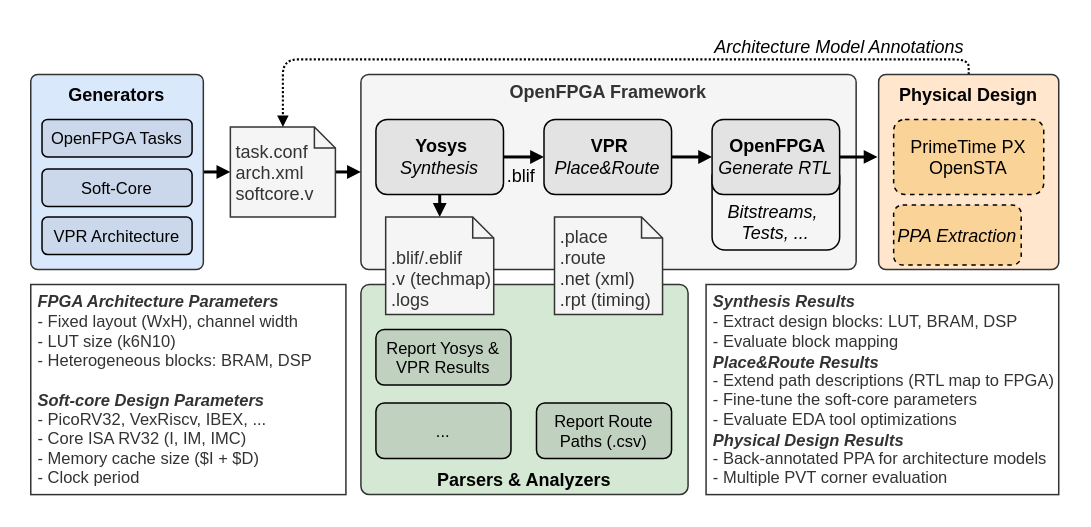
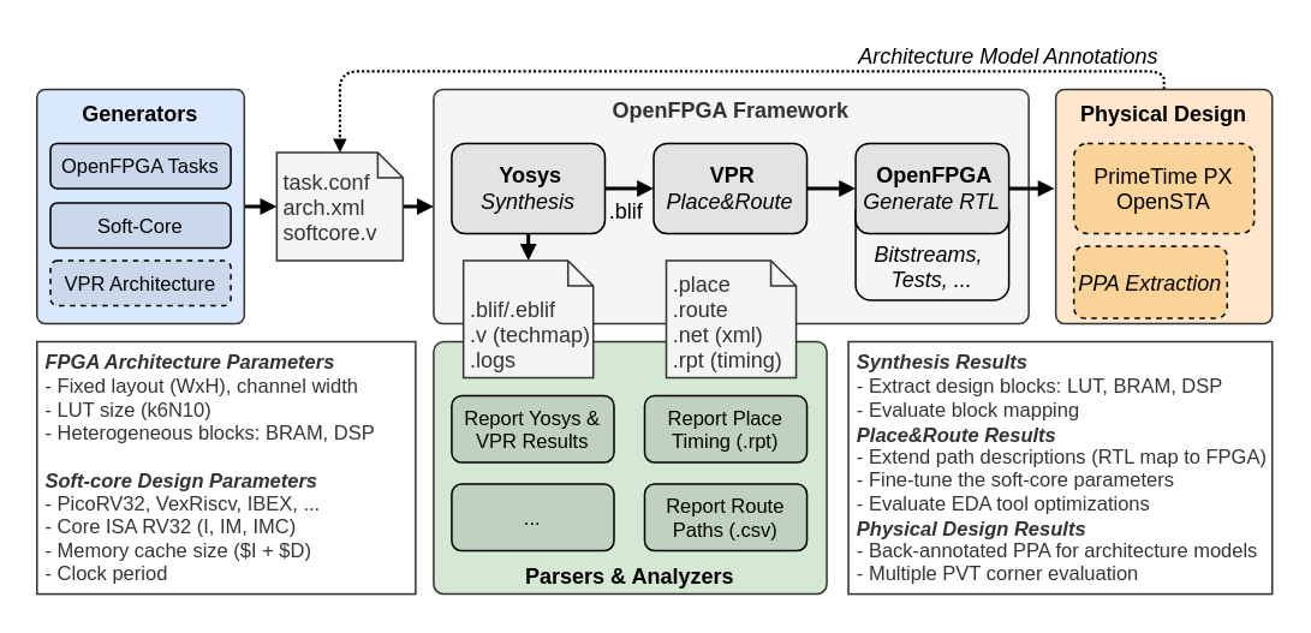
  <mxCell id="0" />
  <mxCell id="1" parent="0" />
  <mxCell id="2" value="Parsers &amp; Analyzers" style="rounded=1;fillColor=#d5e8d4;strokeColor=#333333;fontStyle=1;verticalAlign=bottom;arcSize=4;" parent="1" vertex="1"><mxGeometry x="240" y="189" width="218" height="140" as="geometry" /></mxCell>
  <mxCell id="3" value="OpenFPGA Framework" style="rounded=1;fillColor=#f5f5f5;fontColor=#333333;strokeColor=#333333;fontStyle=1;verticalAlign=top;spacingTop=-2;absoluteArcSize=0;imageHeight=24;arcSize=4;" parent="1" vertex="1"><mxGeometry x="240" y="49" width="330" height="130" as="geometry" /></mxCell>
  <mxCell id="4" value="" style="rounded=0;orthogonalLoop=1;jettySize=auto;entryX=0;entryY=0.5;entryDx=0;entryDy=0;endArrow=block;endFill=1;strokeWidth=2;endSize=4;startSize=4;" parent="1" source="6" target="9" edge="1"><mxGeometry relative="1" as="geometry" /></mxCell>
  <mxCell id="5" value="" style="rounded=0;orthogonalLoop=1;jettySize=auto;entryX=0.5;entryY=0;entryDx=0;entryDy=0;entryPerimeter=0;endArrow=block;endFill=1;strokeWidth=2;endSize=4;startSize=4;" parent="1" source="6" target="13" edge="1"><mxGeometry relative="1" as="geometry" /></mxCell>
  <mxCell id="6" value="&#10;Synthesis" style="rounded=1;fillColor=#E3E3E3;strokeColor=#000000;fontColor=#000000;fontStyle=2" parent="1" vertex="1"><mxGeometry x="250" y="79" width="85" height="50" as="geometry" /></mxCell>
  <mxCell id="7" value="" style="rounded=0;orthogonalLoop=1;jettySize=auto;entryX=0;entryY=0.5;entryDx=0;entryDy=0;endArrow=block;endFill=1;strokeWidth=2;endSize=4;startSize=4;" parent="1" source="9" target="33" edge="1"><mxGeometry relative="1" as="geometry" /></mxCell>
  <mxCell id="8" value="" style="rounded=0;orthogonalLoop=1;jettySize=auto;endArrow=block;endFill=1;strokeWidth=2;endSize=4;startSize=4;" parent="1" source="9" target="40" edge="1"><mxGeometry relative="1" as="geometry" /></mxCell>
  <mxCell id="9" value="&#10;Place&amp;Route" style="rounded=1;fillColor=#E3E3E3;strokeColor=#000000;fontColor=#000000;fontStyle=2" parent="1" vertex="1"><mxGeometry x="362" y="79" width="85" height="50" as="geometry" /></mxCell>
  <mxCell id="10" value="" style="rounded=0;orthogonalLoop=1;jettySize=auto;endArrow=block;endFill=1;strokeWidth=2;endSize=4;startSize=4;exitX=1;exitY=0.5;exitDx=0;exitDy=0;entryX=-0.006;entryY=0.423;entryDx=0;entryDy=0;entryPerimeter=0;" parent="1" source="33" target="28" edge="1"><mxGeometry relative="1" as="geometry"><mxPoint x="572" y="104.176" as="sourcePoint" /><mxPoint x="590" y="104" as="targetPoint" /></mxGeometry></mxCell>
  <mxCell id="11" value=".blif" style="text;strokeColor=none;fillColor=none;align=center;verticalAlign=middle;rounded=0;" parent="1" vertex="1"><mxGeometry x="327" y="106.5" width="40" height="20" as="geometry" /></mxCell>
  <mxCell id="12" value=".place&#10;.route&#10;.net (xml)&#10;.rpt (timing)" style="shape=note;size=14;align=left;verticalAlign=bottom;spacingTop=0;spacingLeft=2;fillColor=#f5f5f5;strokeColor=#333333;fontColor=#333333;" parent="1" vertex="1"><mxGeometry x="369" y="144" width="72" height="65" as="geometry" /></mxCell>
  <mxCell id="13" value=".blif/.eblif&#10;.v (techmap)&#10;.logs" style="shape=note;size=14;align=left;verticalAlign=bottom;spacingTop=0;spacingLeft=2;fillColor=#f5f5f5;strokeColor=#333333;fontColor=#333333;" parent="1" vertex="1"><mxGeometry x="256.5" y="144" width="72" height="65" as="geometry" /></mxCell>
  <mxCell id="14" value="" style="edgeStyle=none;rounded=0;orthogonalLoop=1;jettySize=auto;entryX=0;entryY=0.5;entryDx=0;entryDy=0;entryPerimeter=0;fontSize=11;fontColor=#000000;endArrow=block;endFill=1;strokeWidth=2;endSize=4;startSize=4;" parent="1" source="15" target="17" edge="1"><mxGeometry relative="1" as="geometry"><mxPoint x="160" y="114" as="targetPoint" /></mxGeometry></mxCell>
  <mxCell id="15" value="Generators" style="rounded=1;fillColor=#dae8fc;strokeColor=#333333;fontStyle=1;verticalAlign=top;arcSize=4;" parent="1" vertex="1"><mxGeometry x="20" y="49" width="115" height="130" as="geometry" /></mxCell>
  <mxCell id="16" value="" style="edgeStyle=none;rounded=0;orthogonalLoop=1;jettySize=auto;entryX=0;entryY=0.5;entryDx=0;entryDy=0;fontSize=11;fontColor=#000000;endArrow=block;endFill=1;strokeWidth=2;endSize=4;startSize=4;" parent="1" source="17" target="3" edge="1"><mxGeometry relative="1" as="geometry" /></mxCell>
  <mxCell id="17" value="task.conf&#10;arch.xml&#10;softcore.v" style="shape=note;size=14;align=left;verticalAlign=middle;spacingLeft=2;fillColor=#f5f5f5;strokeColor=#333333;fontColor=#333333;" parent="1" vertex="1"><mxGeometry x="153" y="84" width="70" height="60" as="geometry" /></mxCell>
  <mxCell id="18" value="OpenFPGA Tasks" style="rounded=1;fontSize=11;strokeColor=#000000;fillColor=#CBD8EB;" parent="1" vertex="1"><mxGeometry x="27.5" y="79" width="100" height="25" as="geometry" /></mxCell>
- <mxCell id="19" value="VPR Architecture" style="rounded=1;fontSize=11;strokeColor=#000000;dashed=0;fillColor=#CBD8EB;" parent="1" vertex="1"><mxGeometry x="27.5" y="144" width="100" height="25" as="geometry" /></mxCell>
+ <mxCell id="19" value="VPR Architecture" style="rounded=1;fontSize=11;strokeColor=#000000;dashed=1;fillColor=#CBD8EB;" parent="1" vertex="1"><mxGeometry x="27.5" y="144" width="100" height="25" as="geometry" /></mxCell>
  <mxCell id="20" value="Soft-Core" style="rounded=1;fontSize=11;strokeColor=#000000;fillColor=#CBD8EB;" parent="1" vertex="1"><mxGeometry x="27.5" y="112" width="100" height="25" as="geometry" /></mxCell>
  <mxCell id="21" value="&#10;- Fixed layout (WxH), channel width&#10;- LUT size (k6N10)&#10;- Heterogeneous blocks: BRAM, DSP&#10;&#10; &#10;- PicoRV32, VexRiscv, IBEX, ...&#10;- Core ISA RV32 (I, IM, IMC)&#10;- Memory cache size ($I + $D)&#10;- Clock period" style="rounded=0;fontSize=11;fontColor=#333333;strokeColor=#333333;align=left;verticalAlign=middle;spacingLeft=3;" parent="1" vertex="1"><mxGeometry x="20" y="189" width="210" height="140" as="geometry" /></mxCell>
  <mxCell id="22" value="Report Yosys &amp;&#10;VPR Results" style="rounded=1;fontSize=11;strokeColor=#000000;fillColor=#C0D1BF;" parent="1" vertex="1"><mxGeometry x="250" y="219" width="90" height="37" as="geometry" /></mxCell>
+ <mxCell id="23" value="Report Place&#10;Timing (.rpt)" style="rounded=1;fontSize=11;strokeColor=#000000;fillColor=#C0D1BF;" parent="1" vertex="1"><mxGeometry x="357" y="219" width="90" height="37" as="geometry" /></mxCell>
  <mxCell id="24" value="..." style="rounded=1;fontSize=11;strokeColor=#000000;fillColor=#C0D1BF;" parent="1" vertex="1"><mxGeometry x="250" y="268" width="90" height="37" as="geometry" /></mxCell>
  <mxCell id="25" value="&#10;- Extract design blocks: LUT, BRAM, DSP&#10;- Evaluate block mapping&#10;&#10;- Extend path descriptions (RTL map to FPGA)&#10;- Fine-tune the soft-core parameters &#10;- Evaluate EDA tool optimizations&#10;&#10;- Back-annotated PPA for architecture models  &#10;- Multiple PVT corner evaluation" style="rounded=0;fontSize=11;fontColor=#333333;strokeColor=#333333;align=left;verticalAlign=middle;spacingLeft=3;" parent="1" vertex="1"><mxGeometry x="470" y="189" width="235" height="140" as="geometry" /></mxCell>
  <mxCell id="26" value="Report Route&#10;Paths (.csv)" style="rounded=1;fontSize=11;strokeColor=#000000;fillColor=#C0D1BF;" parent="1" vertex="1"><mxGeometry x="357" y="268" width="90" height="37" as="geometry" /></mxCell>
  <mxCell id="27" value="" style="edgeStyle=orthogonalEdgeStyle;rounded=1;orthogonalLoop=1;jettySize=auto;entryX=0.5;entryY=0;entryDx=0;entryDy=0;entryPerimeter=0;exitX=0.5;exitY=0;exitDx=0;exitDy=0;endArrow=block;endFill=1;strokeWidth=1.4;endSize=4;startSize=4;arcSize=20;jumpStyle=none;dashed=1;dashPattern=1 1;" parent="1" source="28" target="17" edge="1"><mxGeometry relative="1" as="geometry"><Array as="points"><mxPoint x="645" y="39" /><mxPoint x="188" y="39" /></Array></mxGeometry></mxCell>
  <mxCell id="28" value="Physical Design" style="rounded=1;align=center;spacingLeft=0;fillColor=#ffe6cc;strokeColor=#333333;arcSize=4;verticalAlign=top;fontStyle=1" parent="1" vertex="1"><mxGeometry x="585" y="49" width="120" height="130" as="geometry" /></mxCell>
  <mxCell id="29" value="PPA Extraction" style="rounded=1;align=center;spacingLeft=0;fillColor=#FAD398;strokeColor=#000000;dashed=1;fontStyle=2" parent="1" vertex="1"><mxGeometry x="595" y="136" width="85" height="40" as="geometry" /></mxCell>
  <mxCell id="30" value="PrimeTime PX&#10;OpenSTA" style="rounded=1;align=center;spacingLeft=0;fillColor=#FAD398;strokeColor=#000000;dashed=1;" parent="1" vertex="1"><mxGeometry x="595" y="79" width="100" height="50" as="geometry" /></mxCell>
  <mxCell id="31" value="Architecture Model Annotations" style="text;strokeColor=none;fillColor=none;align=center;verticalAlign=middle;rounded=0;dashed=1;fontStyle=2" parent="1" vertex="1"><mxGeometry x="474" y="20" width="170" height="20" as="geometry" /></mxCell>
  <mxCell id="32" value="Bitstreams, &#10;Tests, ..." style="rounded=1;align=center;spacingLeft=0;fillColor=#F5F5F5;fontColor=#000000;strokeColor=#000000;verticalAlign=bottom;spacingBottom=2;fontStyle=2" parent="1" vertex="1"><mxGeometry x="474" y="109" width="85" height="57" as="geometry" /></mxCell>
  <mxCell id="33" value="&#10;Generate RTL" style="rounded=1;align=center;spacingLeft=0;fillColor=#E3E3E3;fontColor=#000000;strokeColor=#000000;fontStyle=2" parent="1" vertex="1"><mxGeometry x="474" y="79" width="85" height="50" as="geometry" /></mxCell>
  <mxCell id="34" value="Synthesis Results" style="rounded=0;fontSize=11;fontColor=#333333;strokeColor=none;align=left;verticalAlign=middle;spacingLeft=3;labelBackgroundColor=none;fontStyle=3;fillColor=none;" vertex="1" parent="1"><mxGeometry x="470" y="195" width="230" height="10" as="geometry" /></mxCell>
  <mxCell id="35" value="Place&amp;Route Results" style="rounded=0;fontSize=11;fontColor=#333333;strokeColor=none;align=left;verticalAlign=middle;spacingLeft=3;labelBackgroundColor=none;fontStyle=3;fillColor=none;" vertex="1" parent="1"><mxGeometry x="470" y="235.5" width="230" height="10" as="geometry" /></mxCell>
  <mxCell id="36" value="Physical Design Results" style="rounded=0;fontSize=11;fontColor=#333333;strokeColor=none;align=left;verticalAlign=middle;spacingLeft=3;labelBackgroundColor=none;fontStyle=3;fillColor=none;" vertex="1" parent="1"><mxGeometry x="470" y="287.5" width="230" height="10" as="geometry" /></mxCell>
  <mxCell id="37" value="FPGA Architecture Parameters" style="rounded=0;fontSize=11;fontColor=#333333;strokeColor=none;align=left;verticalAlign=middle;spacingLeft=3;labelBackgroundColor=none;fontStyle=3;fillColor=none;" vertex="1" parent="1"><mxGeometry x="20" y="195" width="210" height="10" as="geometry" /></mxCell>
  <mxCell id="38" value="Soft-core Design Parameters" style="rounded=0;fontSize=11;fontColor=#333333;strokeColor=none;align=left;verticalAlign=middle;spacingLeft=3;labelBackgroundColor=none;fontStyle=3;fillColor=none;" vertex="1" parent="1"><mxGeometry x="20" y="261" width="210" height="10" as="geometry" /></mxCell>
  <mxCell id="39" value="Yosys" style="rounded=0;fontSize=12;fontColor=#000000;strokeColor=none;align=center;verticalAlign=middle;spacingLeft=3;labelBackgroundColor=none;fontStyle=1;fillColor=none;" vertex="1" parent="1"><mxGeometry x="250" y="91" width="85" height="10" as="geometry" /></mxCell>
  <mxCell id="40" value="VPR" style="rounded=0;fontSize=12;fontColor=#000000;strokeColor=none;align=center;verticalAlign=middle;spacingLeft=3;labelBackgroundColor=none;fontStyle=1;fillColor=none;" vertex="1" parent="1"><mxGeometry x="362" y="91" width="85" height="10" as="geometry" /></mxCell>
  <mxCell id="41" value="OpenFPGA" style="rounded=0;fontSize=12;fontColor=#000000;strokeColor=none;align=center;verticalAlign=middle;spacingLeft=3;labelBackgroundColor=none;fontStyle=1;fillColor=none;" vertex="1" parent="1"><mxGeometry x="474" y="91" width="85" height="10" as="geometry" /></mxCell>
